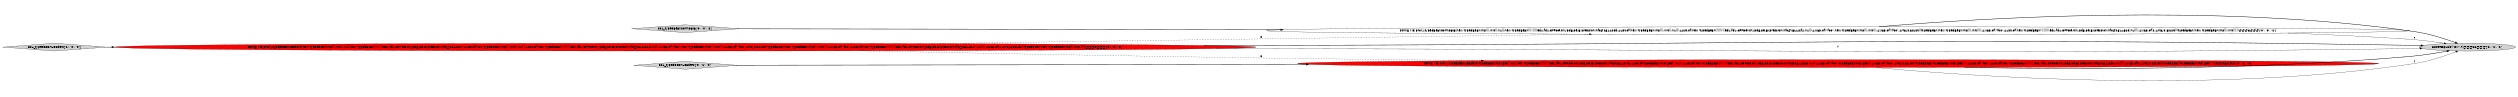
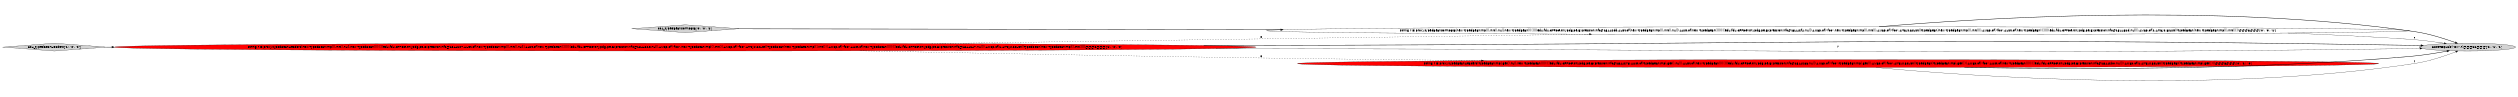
  digraph {
    rankdir=LR
    fontname="DejaVu Sans"
    node [fillcolor=lightgray shape=ellipse style=filled fontname="DejaVu Sans"]
    edge [style=bold fontname="DejaVu Sans"]
    n1 [label="a04_typedBeanHeaders['1', '0', '0']" shape=diamond]
    n2 [fillcolor=red label="String r = proxy.typedBeanHeaders(new TypedBeanImpl().init(),null,new TypedBean((((((((edu.fdu.CPPDG.tinypdg.pe.ExpressionInfo@1544207,AList.of(new TypedBeanImpl().init(),null),AList.of(new TypedBean((((((((edu.fdu.CPPDG.tinypdg.pe.ExpressionInfo@154421e,null),AMap.of(\"foo\",new TypedBeanImpl().init()),AMap.of(\"foo\",Arrays.asList((TypedBean)new TypedBeanImpl().init())),AMap.of(\"foo\",AList.of(new TypedBean((((((((edu.fdu.CPPDG.tinypdg.pe.ExpressionInfo@1544247,null)),AMap.of(1,Arrays.asList((TypedBean)new TypedBeanImpl().init())))@@@3@@@['1', '0', '0']"]
    n3 [fillcolor=white label="String r = proxy.typedBeanFormData(new TypedBeanImpl().init(),null,new TypedBean((((((((edu.fdu.CPPDG.tinypdg.pe.ExpressionInfo@15442dd,AList.of(new TypedBeanImpl().init(),null),AList.of(new TypedBean((((((((edu.fdu.CPPDG.tinypdg.pe.ExpressionInfo@15442f4,null),AMap.of(\"foo\",new TypedBeanImpl().init()),AMap.of(\"foo\",Arrays.asList((TypedBean)new TypedBeanImpl().init())),AMap.of(\"foo\",AList.of(new TypedBean((((((((edu.fdu.CPPDG.tinypdg.pe.ExpressionInfo@154431d,null)),AMap.of(1,Arrays.asList((TypedBean)new TypedBeanImpl().init())))@@@3@@@['0', '0', '1']"]
    n4 [fillcolor=red label="String r = proxy.typedBeanHeaders(TypedBeanImpl.get(),null,new TypedBean((((((((edu.fdu.CPPDG.tinypdg.pe.ExpressionInfo@1544275,AList.of(TypedBeanImpl.get(),null),AList.of(new TypedBean((((((((edu.fdu.CPPDG.tinypdg.pe.ExpressionInfo@154428a,null),AMap.of(\"foo\",TypedBeanImpl.get()),AMap.of(\"foo\",Arrays.asList((TypedBean)TypedBeanImpl.get())),AMap.of(\"foo\",AList.of(new TypedBean((((((((edu.fdu.CPPDG.tinypdg.pe.ExpressionInfo@15442b0,null)),AMap.of(1,Arrays.asList((TypedBean)TypedBeanImpl.get())))@@@3@@@['0', '1', '0']"]
    n5 [label="assertEquals(\"OK\",r)@@@22@@@['1', '1', '1']"]
    n6 [label="c04_typedBeanFormData['0', '0', '1']" shape=diamond]
-   n7 [label="a04_typedBeanHeaders['0', '1', '0']" shape=diamond]
    n1 -> n2
    n2 -> n3 [label=0 style=dashed]
    n2 -> n4 [label=0 style=dashed]
    n2 -> n5 [label=r style=solid]
    n2 -> n5
    n3 -> n5
    n3 -> n5 [label=r style=solid]
    n4 -> n5 [label=r style=solid]
    n4 -> n5
    n6 -> n3
-   n7 -> n4
  }
